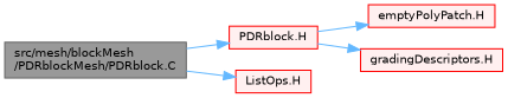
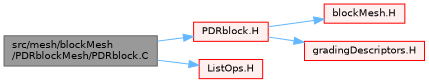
  digraph {
    rankdir=LR
    node [color=red fillcolor="#FFF0F0" fontname=Helvetica fontsize=10 shape=box style=filled]
    edge [color=steelblue1 fontname=Helvetica fontsize=10 labelfontname=Helvetica labelfontsize=10 style=solid]
    n1 [color=gray40 fillcolor=grey60 fontcolor=black height=0.2 label="src/mesh/blockMesh\l/PDRblockMesh/PDRblock.C" width=0.4]
    n2 [height=0.2 label="PDRblock.H" width=0.4]
    n3 [height=0.2 label="ListOps.H" width=0.4]
-   n4 [height=0.2 label="emptyPolyPatch.H" width=0.4]
+   n4 [height=0.2 label="blockMesh.H" width=0.4]
    n5 [height=0.2 label="gradingDescriptors.H" width=0.4]
    n1 -> n2
    n1 -> n3
    n2 -> n4
    n2 -> n5
  }
